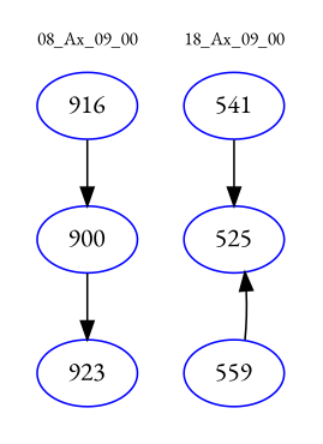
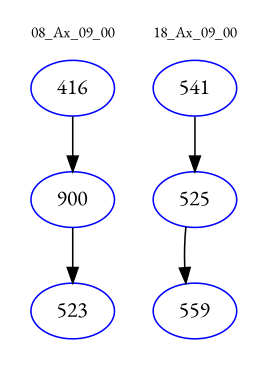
  digraph {
    fontname="EB Garamond"
    node [color=blue fontname="EB Garamond"]
    edge [color=black fontname="EB Garamond"]
-   n1 [label=916]
+   n1 [label=416]
    n2 [label=900]
-   n3 [label=923]
+   n3 [label=523]
    n4 [label=541]
    n5 [label=525]
    n6 [label=559]
    subgraph cluster_1 {
      color=white
      fontsize=10
      label="08_Ax_09_00"
      n1
      n2
      n3
    }
    subgraph cluster_2 {
      color=white
      fontsize=10
      label="18_Ax_09_00"
      n4
      n5
      n6
    }
    n1 -> n2
    n2 -> n3
    n4 -> n5
-   n6 -> n5
+   n5 -> n6
  }
